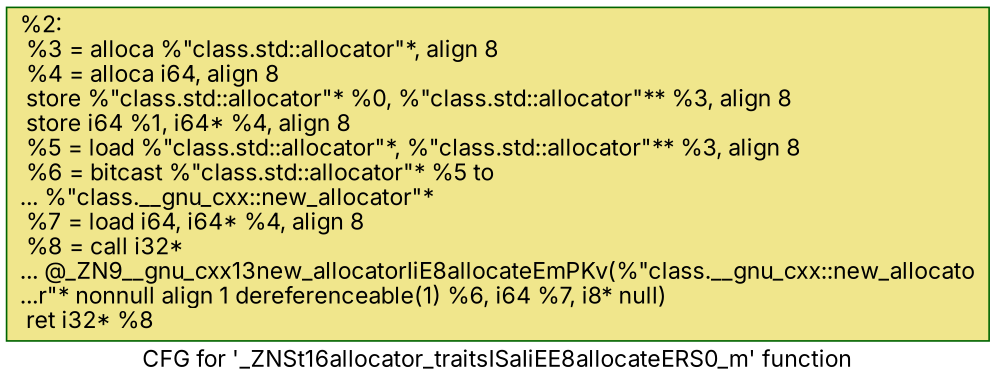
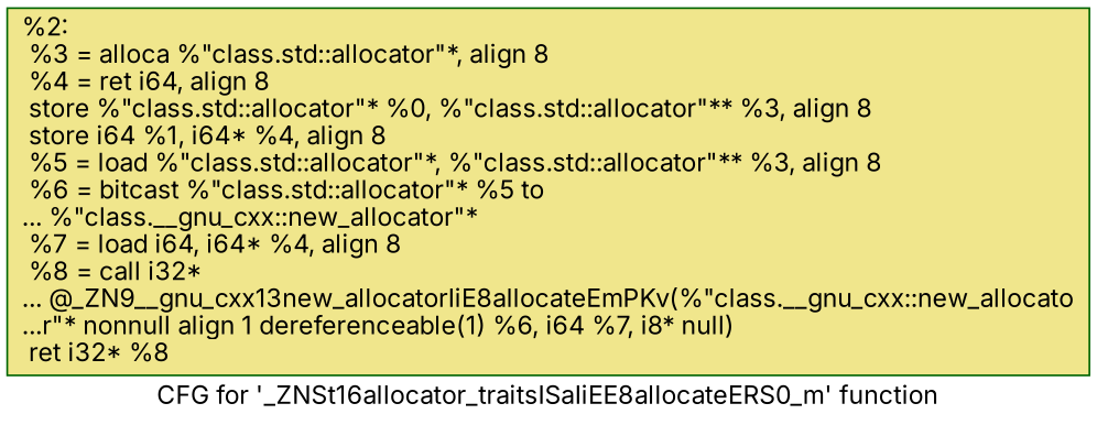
  digraph {
    label="CFG for '_ZNSt16allocator_traitsISaIiEE8allocateERS0_m' function"
    fontname=Inter
-   n1 [color=darkgreen fillcolor=khaki label="{%2:\l  %3 = alloca %\"class.std::allocator\"*, align 8\l  %4 = alloca i64, align 8\l  store %\"class.std::allocator\"* %0, %\"class.std::allocator\"** %3, align 8\l  store i64 %1, i64* %4, align 8\l  %5 = load %\"class.std::allocator\"*, %\"class.std::allocator\"** %3, align 8\l  %6 = bitcast %\"class.std::allocator\"* %5 to\l... %\"class.__gnu_cxx::new_allocator\"*\l  %7 = load i64, i64* %4, align 8\l  %8 = call i32*\l... @_ZN9__gnu_cxx13new_allocatorIiE8allocateEmPKv(%\"class.__gnu_cxx::new_allocato\l...r\"* nonnull align 1 dereferenceable(1) %6, i64 %7, i8* null)\l  ret i32* %8\l}" shape=record style=filled fontname=Inter]
+   n1 [color=darkgreen fillcolor=khaki label="{%2:\l  %3 = alloca %\"class.std::allocator\"*, align 8\l  %4 = ret i64, align 8\l  store %\"class.std::allocator\"* %0, %\"class.std::allocator\"** %3, align 8\l  store i64 %1, i64* %4, align 8\l  %5 = load %\"class.std::allocator\"*, %\"class.std::allocator\"** %3, align 8\l  %6 = bitcast %\"class.std::allocator\"* %5 to\l... %\"class.__gnu_cxx::new_allocator\"*\l  %7 = load i64, i64* %4, align 8\l  %8 = call i32*\l... @_ZN9__gnu_cxx13new_allocatorIiE8allocateEmPKv(%\"class.__gnu_cxx::new_allocato\l...r\"* nonnull align 1 dereferenceable(1) %6, i64 %7, i8* null)\l  ret i32* %8\l}" shape=record style=filled fontname=Inter]
  }
